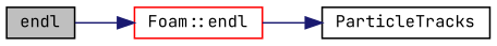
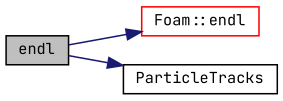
  digraph {
    fontname="JetBrains Mono"
    rankdir=LR
    node [color=black fontname="JetBrains Mono" fontsize=10 shape=record]
    edge [color=midnightblue fontname="JetBrains Mono" fontsize=10 labelfontname=FreeSans labelfontsize=10 style=solid]
    n1 [fillcolor=grey75 fontcolor=black height=0.2 label=endl style=filled width=0.4]
    n2 [color=red height=0.2 label="Foam::endl" width=0.4]
    n3 [height=0.2 label=ParticleTracks width=0.4]
    n1 -> n2
-   n2 -> n3
+   n1 -> n3
  }
